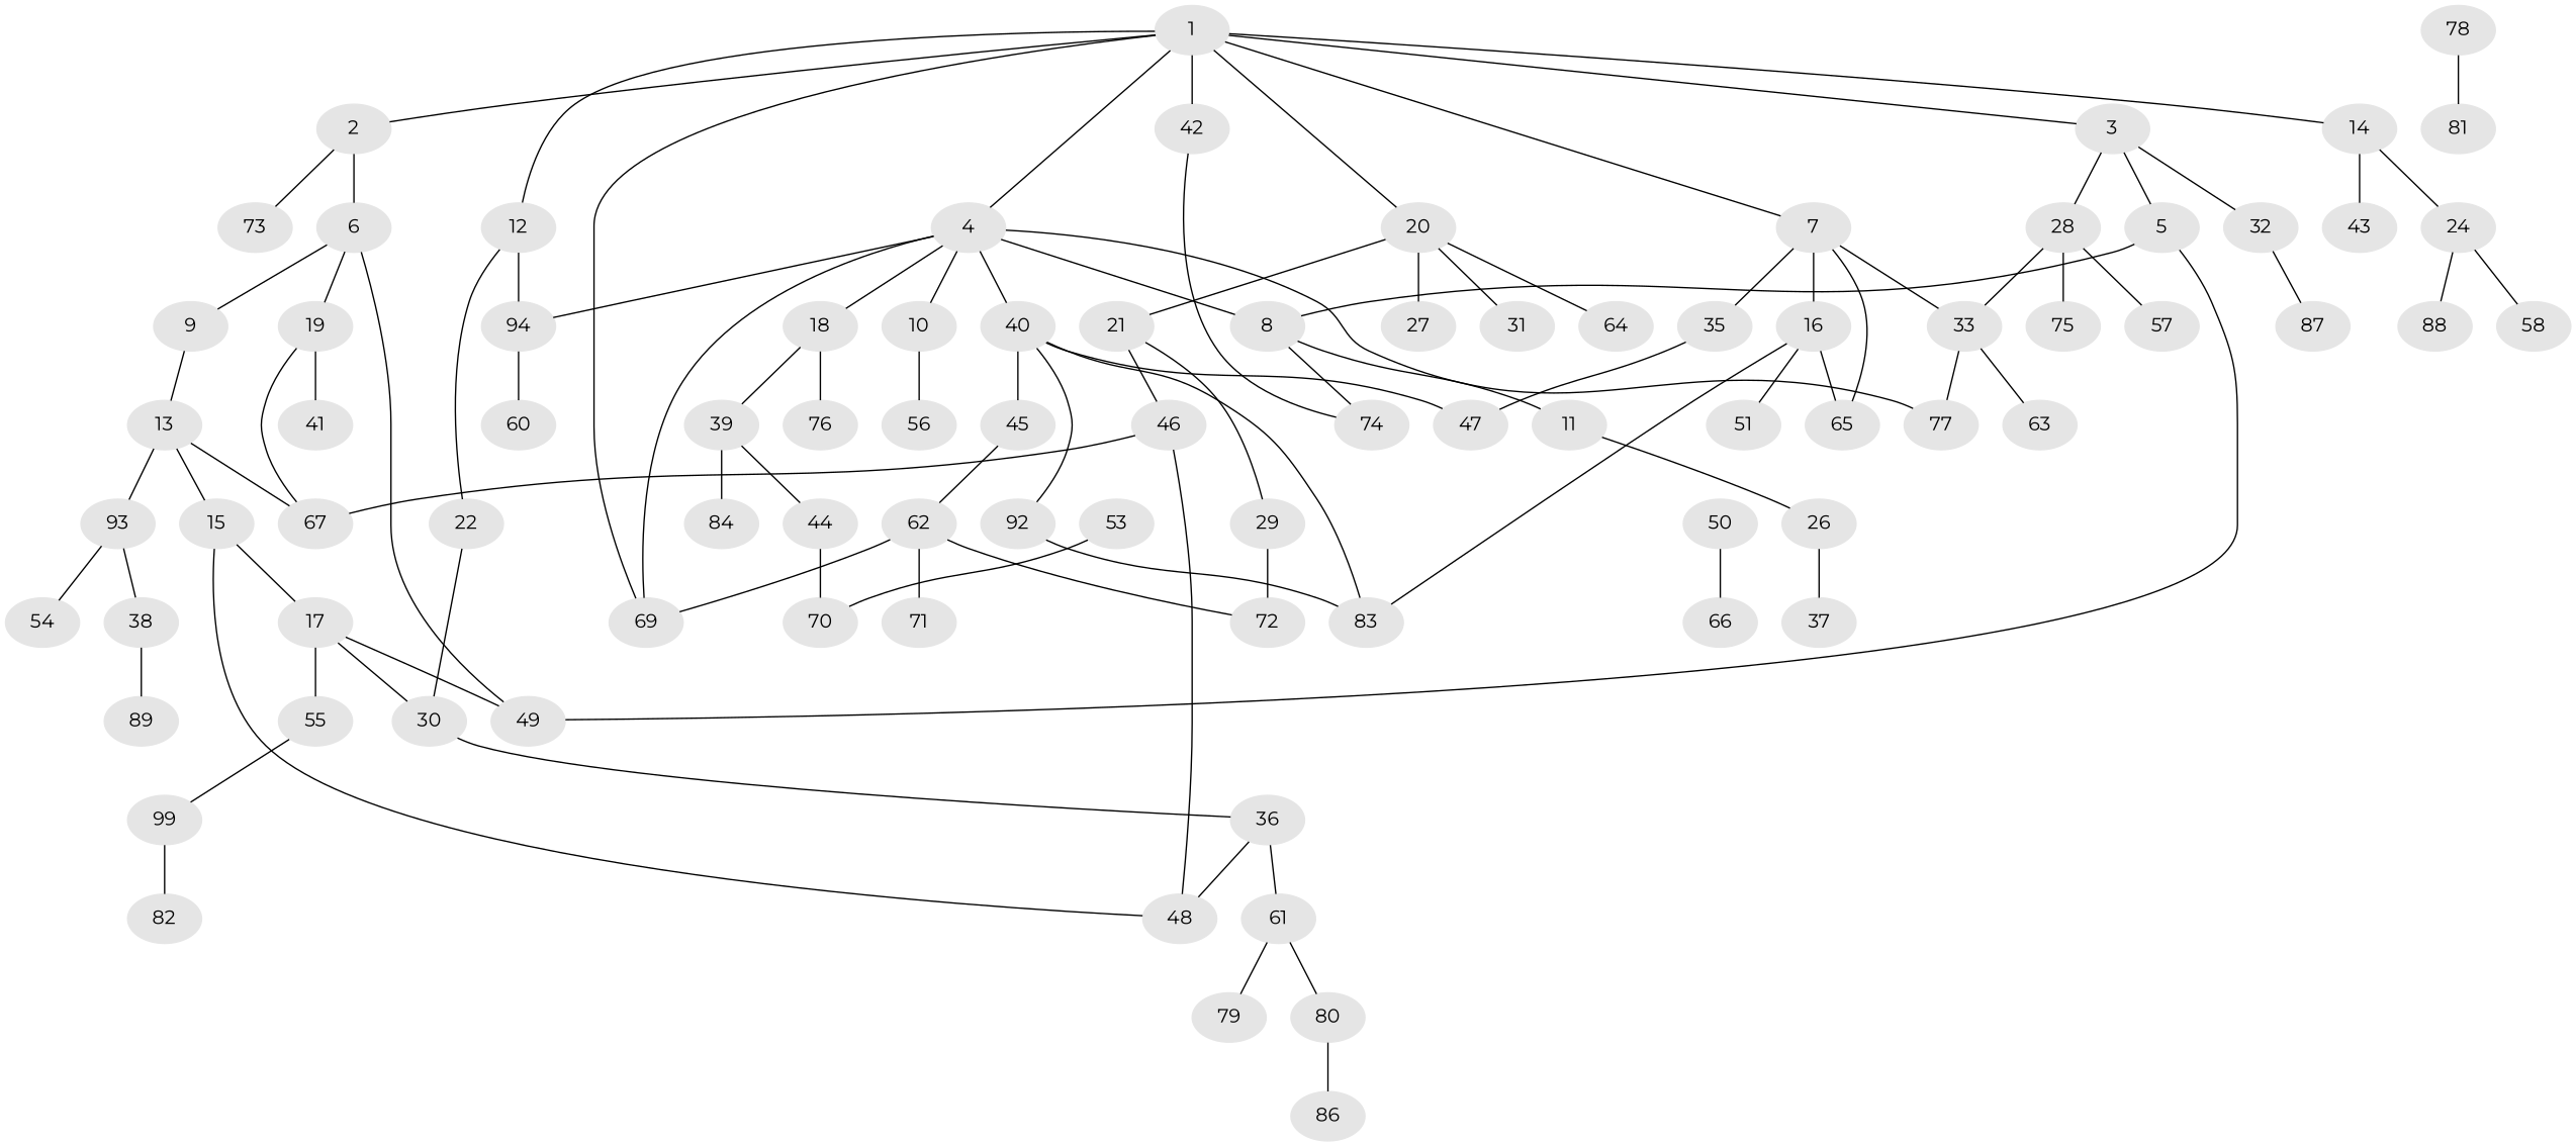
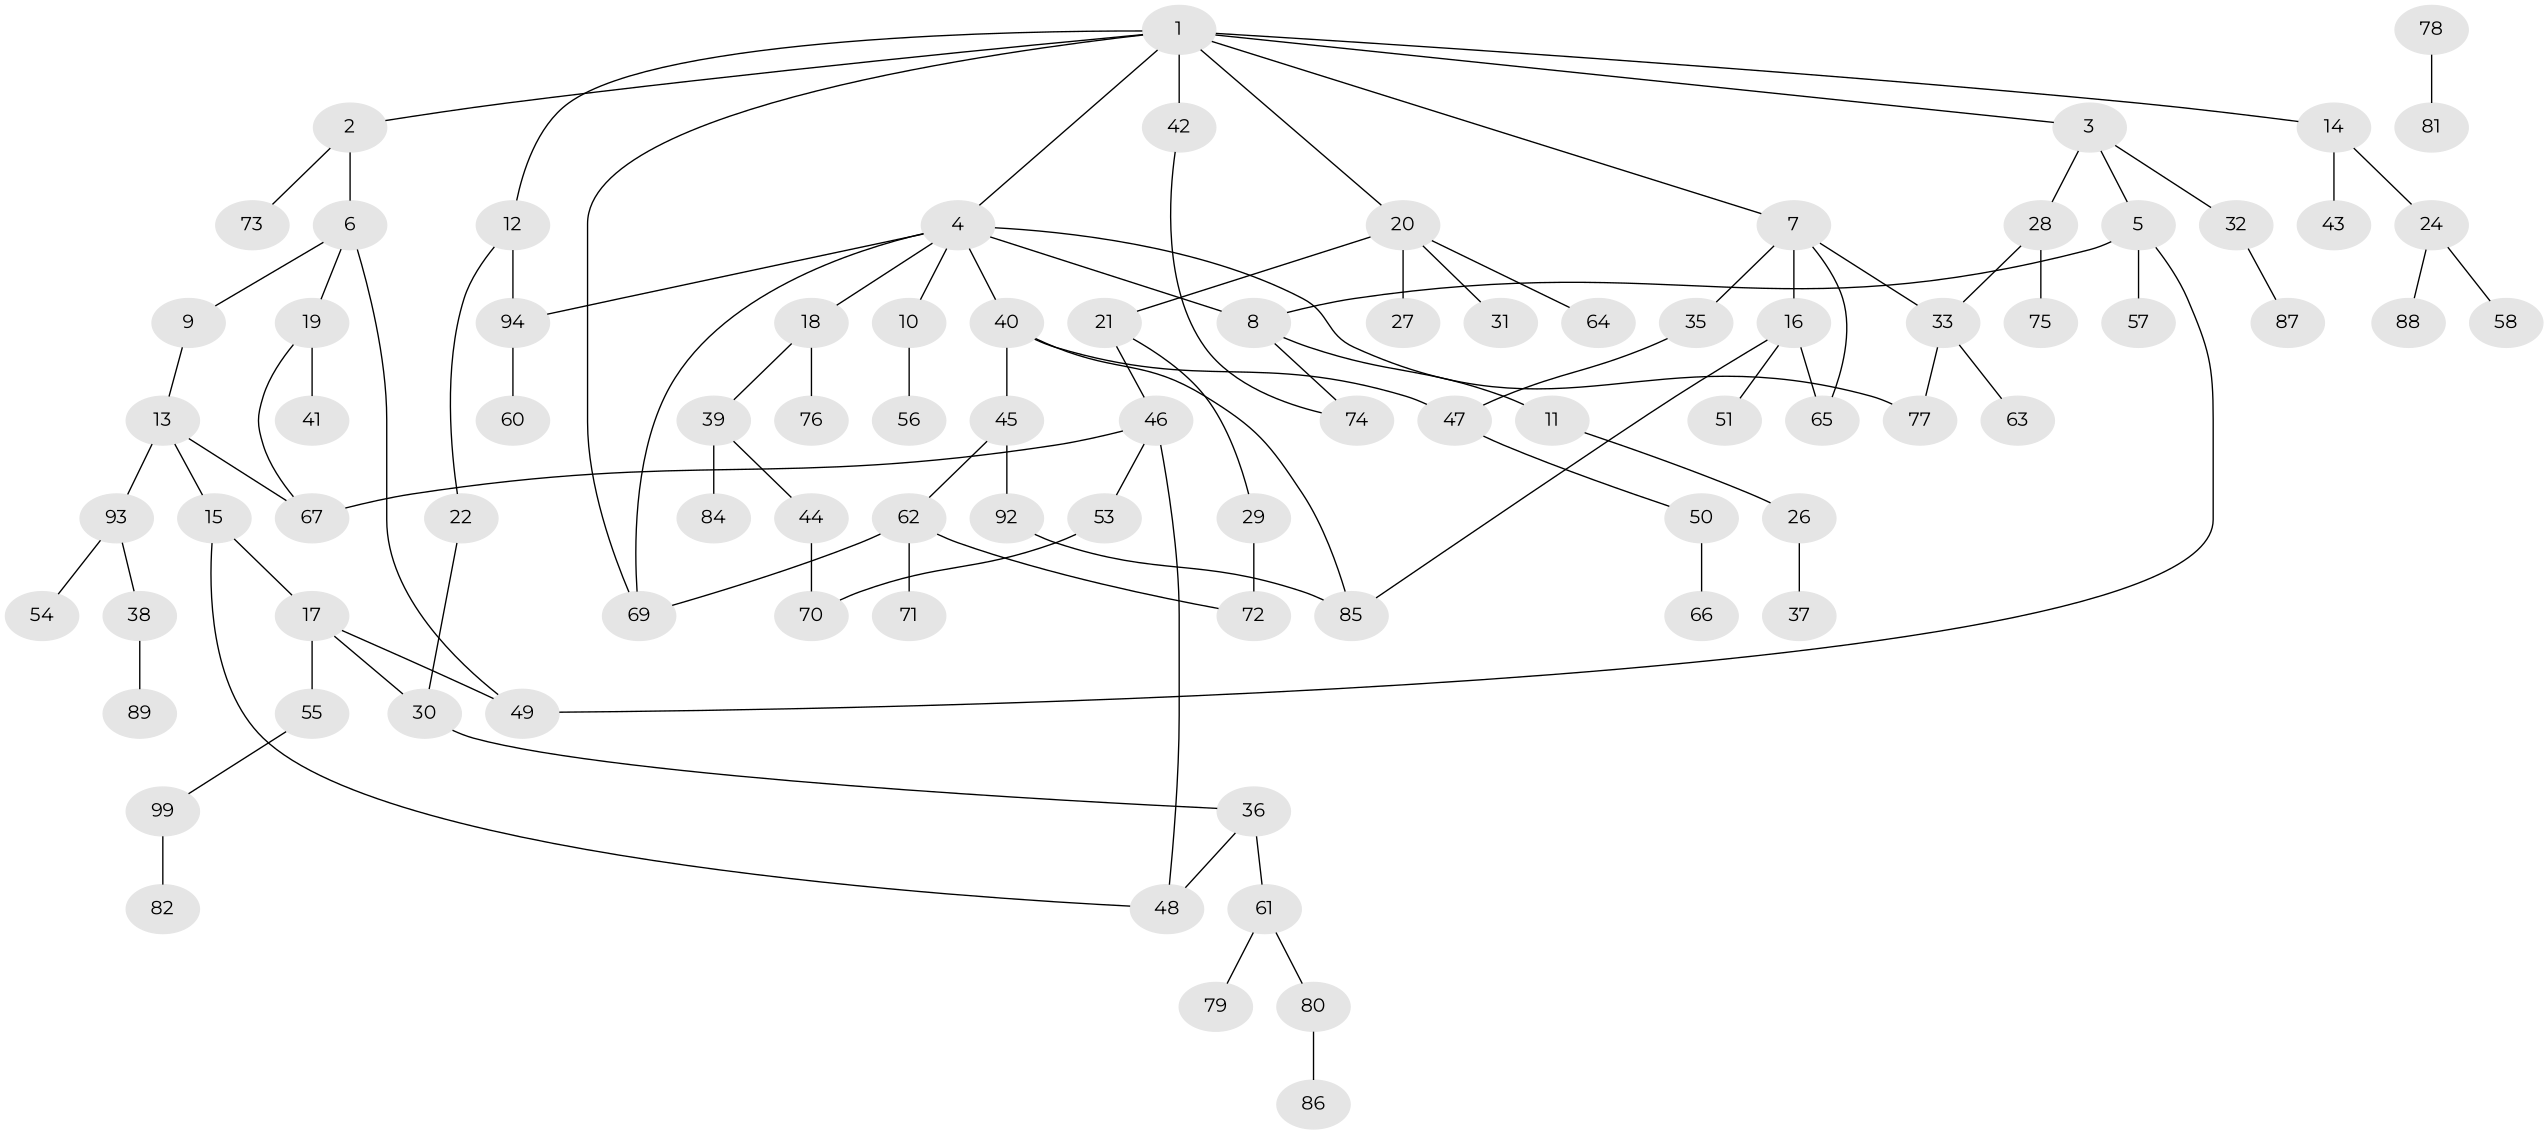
  graph {
    fontname=Montserrat
    node [color=gray90 fontname=Montserrat style=filled]
    edge [fontname=Montserrat]
    1
    2
    3
    4
    7
    12
    14
    20
    42
    69
    6
    73
    5
    28
    32
    8
    10
    18
    n19 [label=94]
    40
    77
    16
    33
    35
    65
    22
    24
    43
    21
    27
    31
    64
    74
    49
    9
    19
    57
    75
    87
    11
    56
    39
    76
    60
-   85 [label=83]
+   85
    47
    45
    13
    41
    67
    51
    63
    26
    15
    n55 [label=93]
    37
    30
    17
    48
    38
    54
    58
    88
    55
    36
    n66 [label=99]
    44
    84
    29
    46
    72
    53
    89
    61
    50
    79
    80
    70
    n79 [label=92]
    62
    71
    66
    78
    81
    82
    86
    1 -- 2
    1 -- 3
    1 -- 4
    1 -- 7
    1 -- 12
    1 -- 14
    1 -- 20
    1 -- 42
    1 -- 69
    2 -- 6
    2 -- 73
    3 -- 5
    3 -- 28
    3 -- 32
    4 -- 69
    4 -- 8
    4 -- 10
    4 -- 18
    4 -- n19
    4 -- 40
    4 -- 77
    7 -- 16
    7 -- 33
    7 -- 35
    7 -- 65
    12 -- n19
    12 -- 22
    14 -- 24
    14 -- 43
    20 -- 21
    20 -- 27
    20 -- 31
    20 -- 64
    42 -- 74
    6 -- 49
    6 -- 9
    6 -- 19
    5 -- 8
    5 -- 49
    28 -- 33
-   28 -- 57
+   5 -- 57
    28 -- 75
    32 -- 87
    8 -- 74
    8 -- 11
    10 -- 56
    18 -- 39
    18 -- 76
    n19 -- 60
    40 -- 85
    40 -- 47
    40 -- 45
    16 -- 65
    16 -- 85
    16 -- 51
    33 -- 77
    33 -- 63
    35 -- 47
    22 -- 30
    24 -- 58
    24 -- 88
    21 -- 29
    21 -- 46
    9 -- 13
    19 -- 41
    19 -- 67
    11 -- 26
    39 -- 44
    39 -- 84
-   40 -- n79
+   47 -- 50
+   45 -- n79
    45 -- 62
    13 -- 67
    13 -- 15
    13 -- n55
    26 -- 37
    15 -- 17
    15 -- 48
    n55 -- 38
    n55 -- 54
    30 -- 36
    17 -- 49
    17 -- 30
    17 -- 55
    38 -- 89
    55 -- n66
    36 -- 48
    36 -- 61
    n66 -- 82
    44 -- 70
    29 -- 72
    46 -- 67
    46 -- 48
+   46 -- 53
    53 -- 70
    61 -- 79
    61 -- 80
    50 -- 66
    80 -- 86
    n79 -- 85
    62 -- 69
    62 -- 72
    62 -- 71
    78 -- 81
  }
